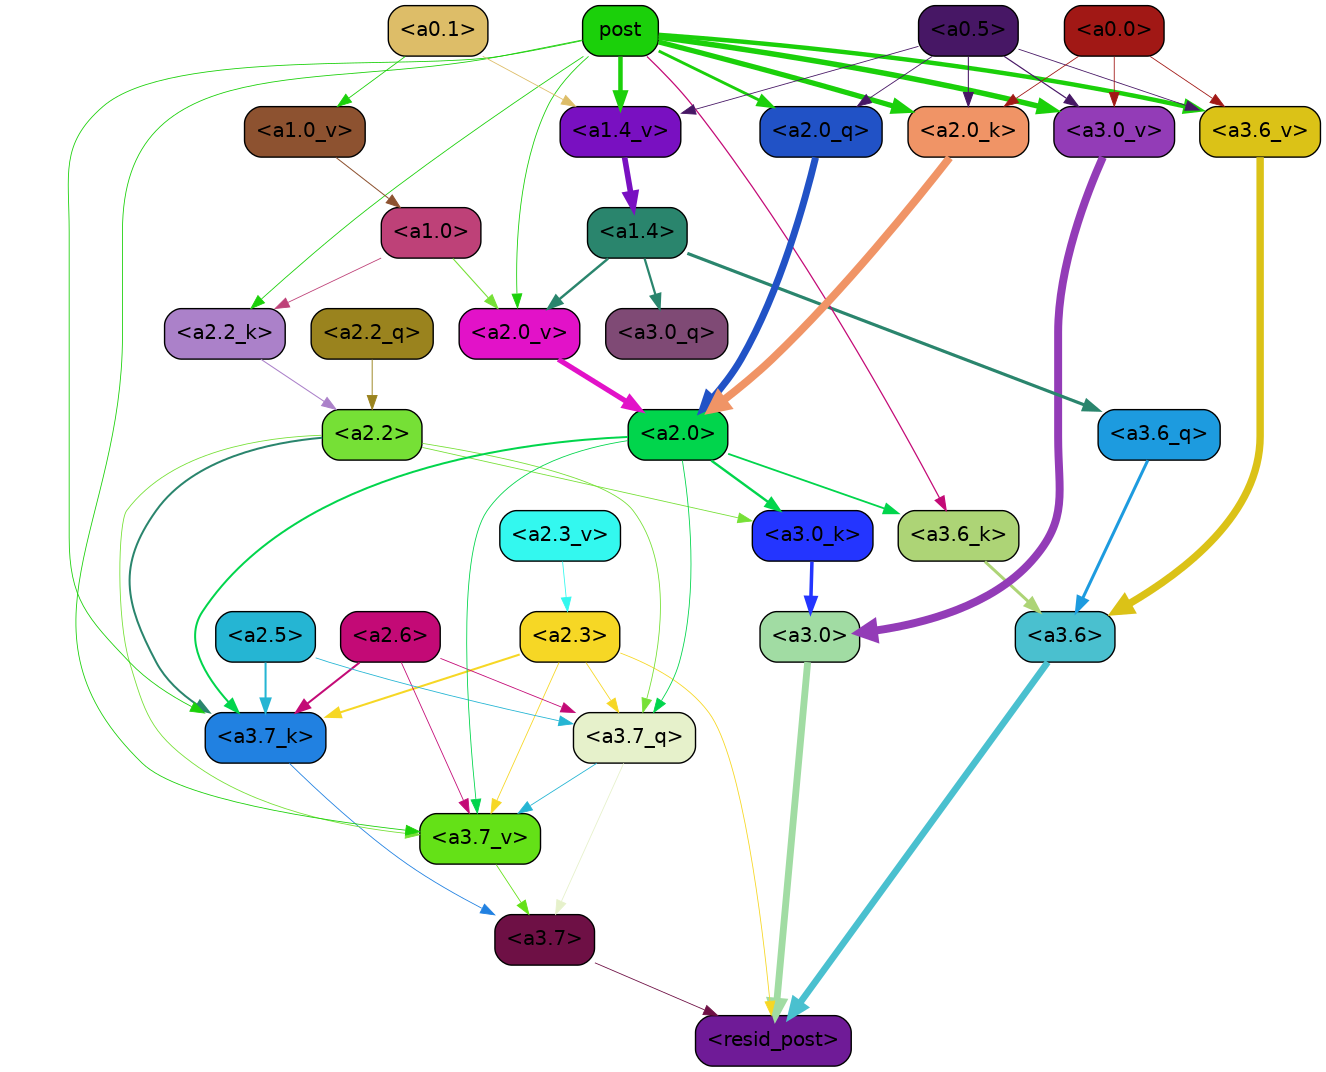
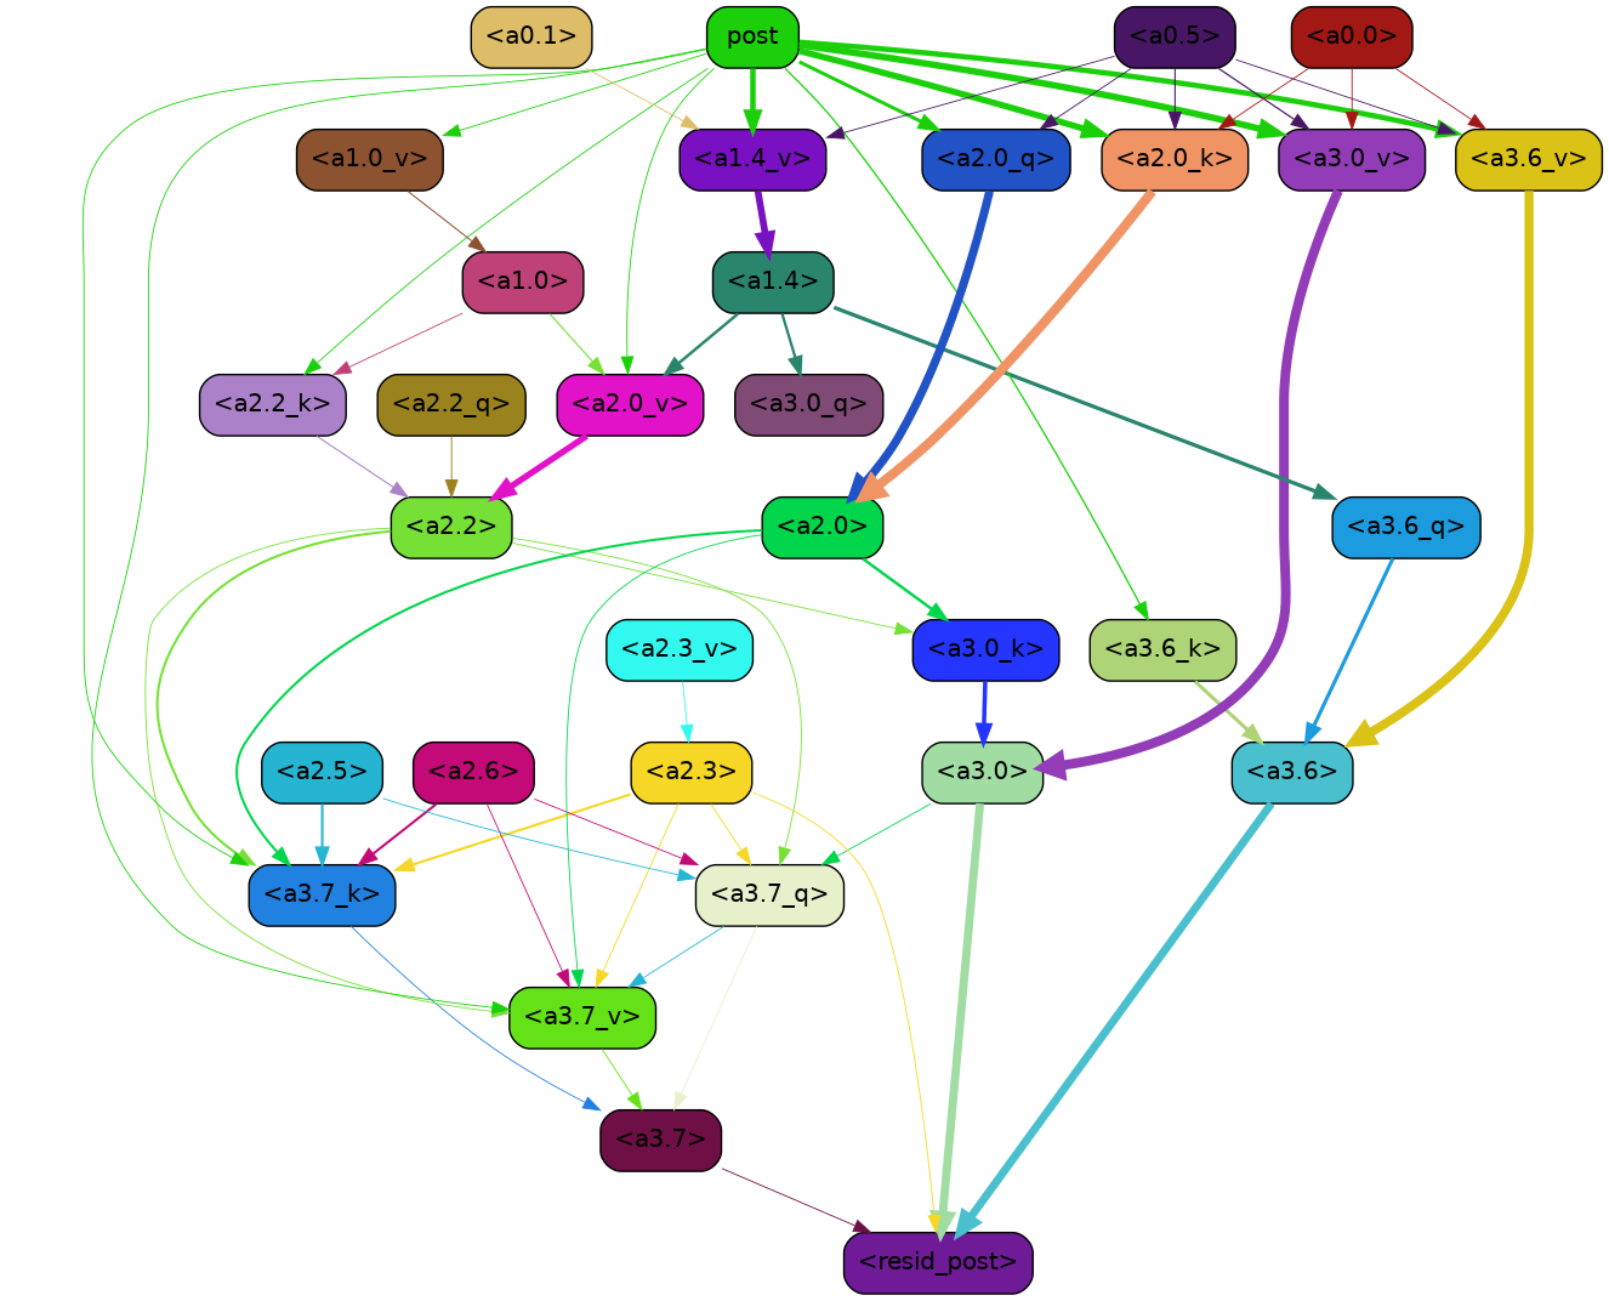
  strict digraph {
    splines=true
    node [color=black fontname=Helvetica shape=box style="filled, rounded"]
    edge [color="#1bd00a" penwidth=0.6]
    "<a3.7>" [fillcolor="#6e1045"]
    "<resid_post>" [fillcolor="#6f1b97"]
    "<a3.6>" [fillcolor="#4ac0cf"]
    "<a3.0>" [fillcolor="#a1dca3"]
    "<a2.3>" [fillcolor="#f6d725"]
    "<a3.7_q>" [fillcolor="#e6f1cb"]
    "<a3.7_k>" [fillcolor="#2181e1"]
    "<a3.7_v>" [fillcolor="#64e117"]
    "<a3.6_q>" [fillcolor="#1d9bdf"]
    "<a3.0_q>" [fillcolor="#7f4a75"]
    "<a3.6_k>" [fillcolor="#add476"]
    "<a3.0_k>" [fillcolor="#2435ff"]
    "<a3.6_v>" [fillcolor="#dbc217"]
    "<a3.0_v>" [fillcolor="#933cb7"]
    "<a2.6>" [fillcolor="#c30a76"]
    "<a2.5>" [fillcolor="#25b5d3"]
    "<a2.2>" [fillcolor="#76e036"]
    "<a2.0>" [fillcolor="#01d54c"]
    "<a1.4>" [fillcolor="#2a856d"]
    "<a2.0_v>" [fillcolor="#e212c8"]
    n21 [fillcolor="#1bd00a" label=post]
    "<a2.0_q>" [fillcolor="#2152c6"]
    "<a2.2_k>" [fillcolor="#ab81c9"]
    "<a2.0_k>" [fillcolor="#f09466"]
    "<a1.4_v>" [fillcolor="#7910c1"]
    "<a1.0_v>" [fillcolor="#8d5230"]
    "<a1.0>" [fillcolor="#be4178"]
    "<a0.5>" [fillcolor="#471765"]
    "<a0.0>" [fillcolor="#a11815"]
    "<a2.2_q>" [fillcolor="#9a831e"]
    "<a2.3_v>" [fillcolor="#33f8ef"]
    "<a0.1>" [fillcolor="#ddbd68"]
    "<a3.7>" -> "<resid_post>" [color="#6e1045"]
    "<a3.6>" -> "<resid_post>" [color="#4ac0cf" penwidth=4.746312499046326]
    "<a3.0>" -> "<resid_post>" [color="#a1dca3" penwidth=4.896343111991882]
    "<a2.3>" -> "<resid_post>" [color="#f6d725"]
    "<a2.3>" -> "<a3.7_q>" [color="#f6d725"]
    "<a2.3>" -> "<a3.7_k>" [color="#f6d725" penwidth=1.467104621231556]
    "<a2.3>" -> "<a3.7_v>" [color="#f6d725"]
    "<a3.7_q>" -> "<a3.7>" [color="#e6f1cb"]
    "<a3.7_q>" -> "<a3.7_v>" [color="#25b5d3"]
    "<a3.7_k>" -> "<a3.7>" [color="#2181e1"]
    "<a3.7_v>" -> "<a3.7>" [color="#64e117"]
    "<a3.6_q>" -> "<a3.6>" [color="#1d9bdf" penwidth=2.160832464694977]
    "<a3.6_k>" -> "<a3.6>" [color="#add476" penwidth=2.13908451795578]
    "<a3.0_k>" -> "<a3.0>" [color="#2435ff" penwidth=2.520303964614868]
    "<a3.6_v>" -> "<a3.6>" [color="#dbc217" penwidth=5.297133803367615]
    "<a3.0_v>" -> "<a3.0>" [color="#933cb7" penwidth=5.680712580680847]
    "<a2.6>" -> "<a3.7_q>" [color="#c30a76"]
    "<a2.6>" -> "<a3.7_k>" [color="#c30a76" penwidth=1.4453159049153328]
    "<a2.6>" -> "<a3.7_v>" [color="#c30a76"]
    "<a2.5>" -> "<a3.7_q>" [color="#25b5d3"]
    "<a2.5>" -> "<a3.7_k>" [color="#25b5d3" penwidth=1.4526091292500496]
    "<a2.2>" -> "<a3.7_q>" [color="#76e036"]
-   "<a2.2>" -> "<a3.7_k>" [color="#2a856d" penwidth=1.4310357049107552]
+   "<a2.2>" -> "<a3.7_k>" [color="#76e036" penwidth=1.4310357049107552]
    "<a2.2>" -> "<a3.7_v>" [color="#76e036"]
    "<a2.2>" -> "<a3.0_k>" [color="#76e036"]
-   "<a2.0>" -> "<a3.7_q>" [color="#01d54c"]
+   "<a3.0>" -> "<a3.7_q>" [color="#01d54c"]
    "<a2.0>" -> "<a3.7_k>" [color="#01d54c" penwidth=1.4314699843525887]
    "<a2.0>" -> "<a3.7_v>" [color="#01d54c"]
-   "<a2.0>" -> "<a3.6_k>" [color="#01d54c" penwidth=1.2950235605239868]
    "<a2.0>" -> "<a3.0_k>" [color="#01d54c" penwidth=1.712992787361145]
    "<a1.4>" -> "<a3.6_q>" [color="#2a856d" penwidth=2.2719132900238037]
    "<a1.4>" -> "<a3.0_q>" [color="#2a856d" penwidth=1.5932877659797668]
    "<a1.4>" -> "<a2.0_v>" [color="#2a856d" penwidth=1.7291951477527618]
-   "<a2.0_v>" -> "<a2.0>" [color="#e212c8" penwidth=3.7102378383278847]
+   "<a2.0_v>" -> "<a2.2>" [color="#e212c8" penwidth=3.7102378383278847]
    n21 -> "<a3.7_k>"
    n21 -> "<a3.7_v>"
-   n21 -> "<a3.6_k>" [color="#c30a76" penwidth=0.891706109046936]
+   n21 -> "<a3.6_k>" [penwidth=0.891706109046936]
    n21 -> "<a3.6_v>" [penwidth=3.1766927242279053]
    n21 -> "<a3.0_v>" [penwidth=3.9005755856633186]
    n21 -> "<a2.0_v>"
    n21 -> "<a2.0_q>" [penwidth=2.0615941286087036]
    n21 -> "<a2.2_k>"
    n21 -> "<a2.0_k>" [penwidth=3.732139825820923]
    n21 -> "<a1.4_v>" [penwidth=3.2134487628936768]
-   "<a0.1>" -> "<a1.0_v>"
+   n21 -> "<a1.0_v>"
    "<a2.0_q>" -> "<a2.0>" [color="#2152c6" penwidth=4.966194009408355]
    "<a2.2_k>" -> "<a2.2>" [color="#ab81c9" penwidth=0.7399393804371357]
    "<a2.0_k>" -> "<a2.0>" [color="#f09466" penwidth=5.5817058570683]
    "<a1.4_v>" -> "<a1.4>" [color="#7910c1" penwidth=4.028138041496277]
    "<a1.0_v>" -> "<a1.0>" [color="#8d5230" penwidth=0.7187004089355469]
    "<a1.0>" -> "<a2.0_v>" [color="#76e036" penwidth=0.7823128998279572]
    "<a1.0>" -> "<a2.2_k>" [color="#be4178"]
    "<a0.5>" -> "<a3.6_v>" [color="#471765"]
    "<a0.5>" -> "<a3.0_v>" [color="#471765" penwidth=0.8493617177009583]
    "<a0.5>" -> "<a2.0_q>" [color="#471765"]
    "<a0.5>" -> "<a2.0_k>" [color="#471765" penwidth=0.7637084722518921]
    "<a0.5>" -> "<a1.4_v>" [color="#471765"]
    "<a0.0>" -> "<a3.6_v>" [color="#a11815"]
    "<a0.0>" -> "<a3.0_v>" [color="#a11815"]
    "<a0.0>" -> "<a2.0_k>" [color="#a11815"]
    "<a2.2_q>" -> "<a2.2>" [color="#9a831e" penwidth=0.6677633281797171]
    "<a2.3_v>" -> "<a2.3>" [color="#33f8ef"]
    "<a0.1>" -> "<a1.4_v>" [color="#ddbd68"]
  }
